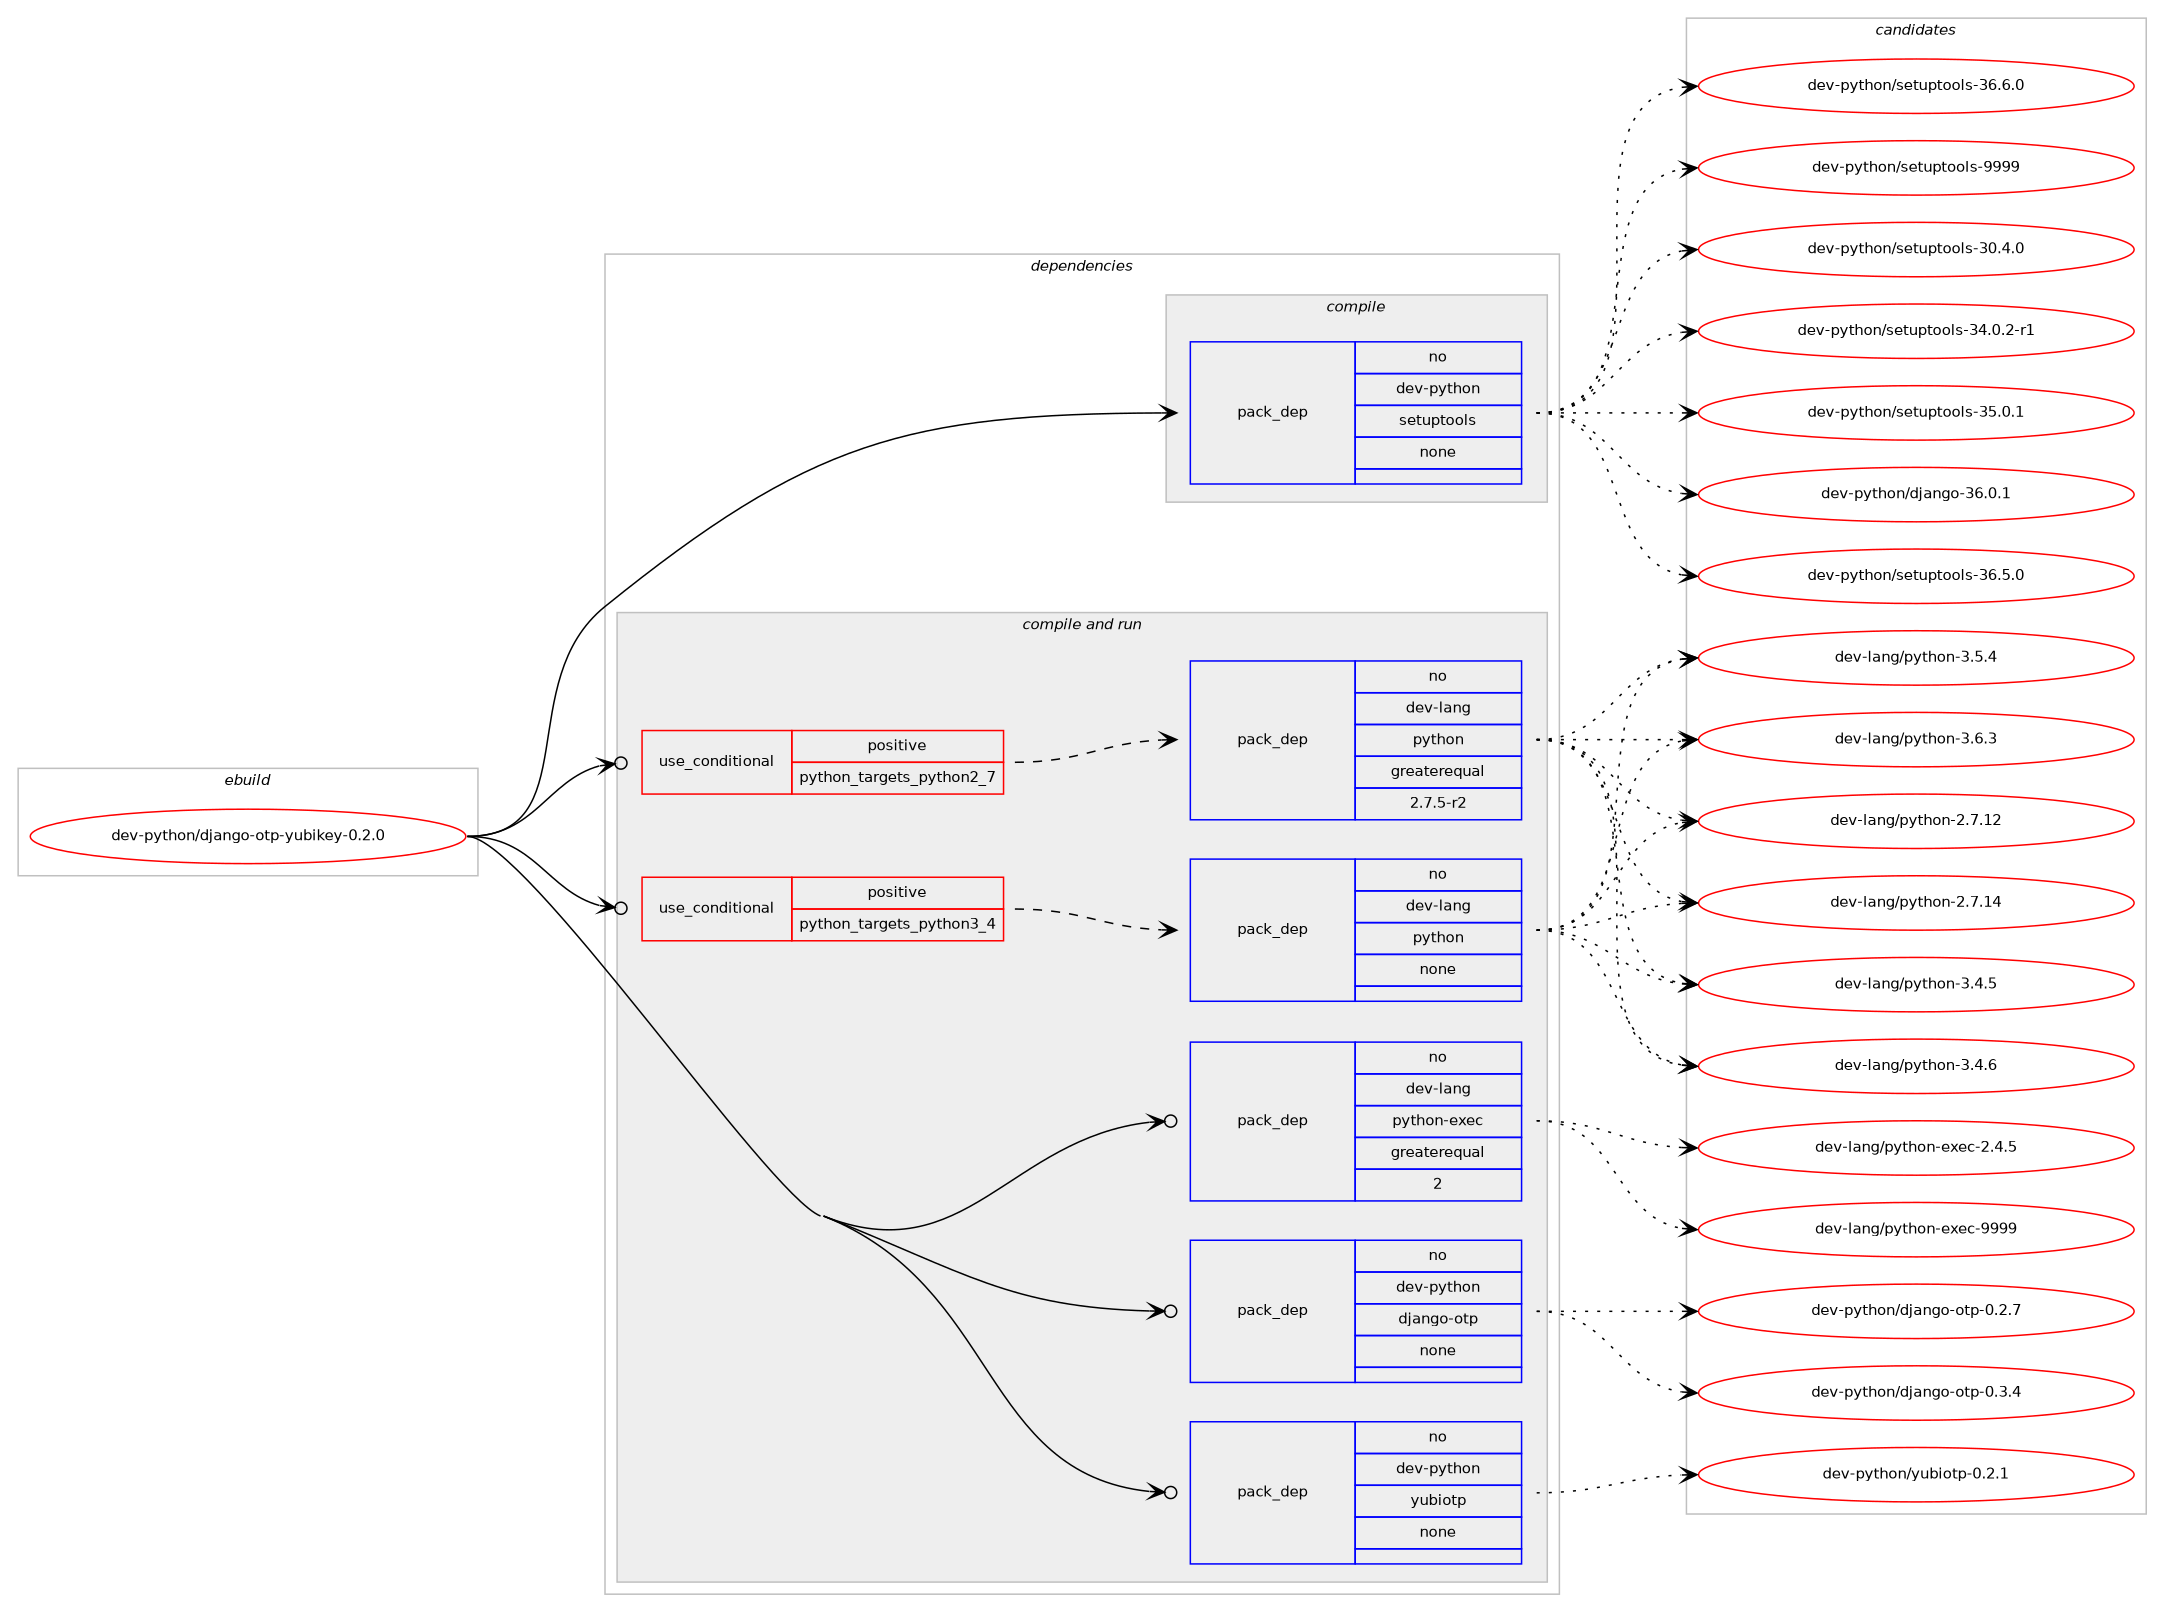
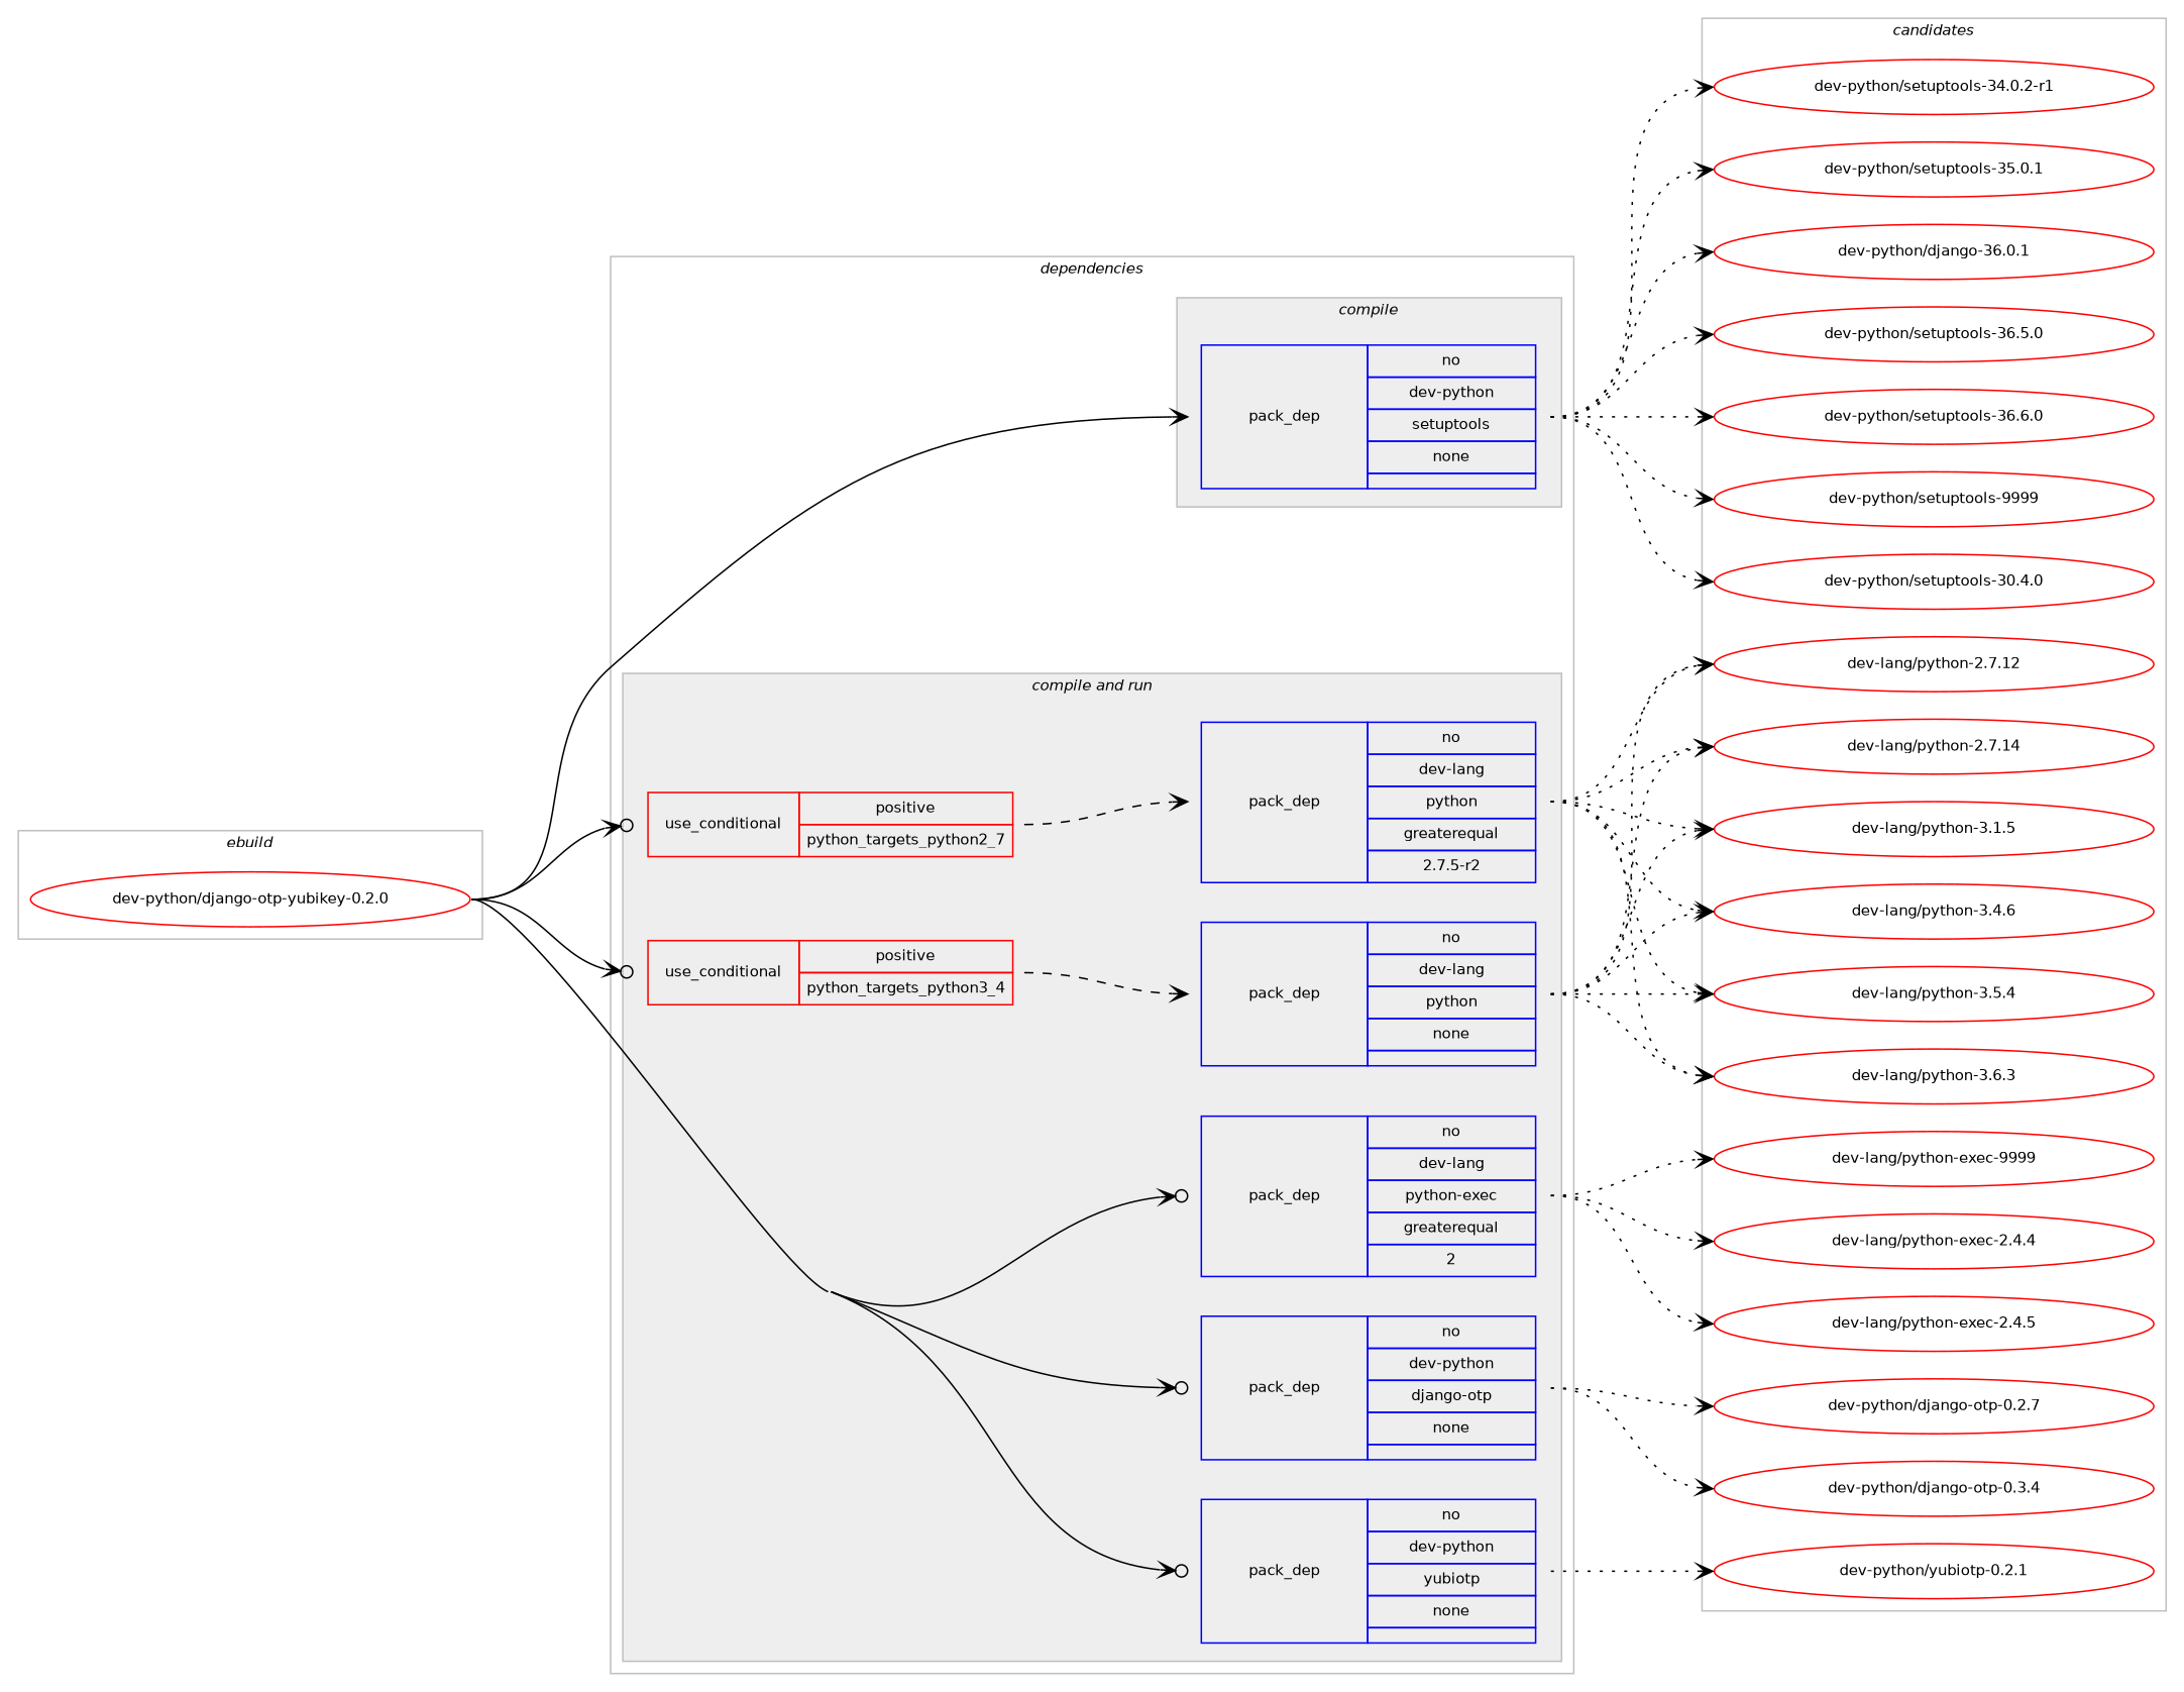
  digraph {
    compound=true
    concentrate=true
    fontname=Helvetica
    fontsize=10
    newrank=true
    rankdir=LR
    ranksep=1.5
    node [color=red fontname=Helvetica fontsize=10]
    edge [arrowhead=vee headport=w style=dotted tailport=e weight=100]
    n1 [label="dev-python/django-otp-yubikey-0.2.0" width=4]
    n2 [color=blue label=<<TABLE BORDER="0" CELLBORDER="1" CELLSPACING="0" CELLPADDING="4" WIDTH="220"><TR><TD ROWSPAN="6" CELLPADDING="30">pack_dep</TD></TR><TR><TD WIDTH="110">no</TD></TR><TR><TD>dev-python</TD></TR><TR><TD>setuptools</TD></TR><TR><TD>none</TD></TR><TR><TD></TD></TR></TABLE>> shape=none]
    n3 [color=blue label=<<TABLE BORDER="0" CELLBORDER="1" CELLSPACING="0" CELLPADDING="4" WIDTH="220"><TR><TD ROWSPAN="6" CELLPADDING="30">pack_dep</TD></TR><TR><TD WIDTH="110">no</TD></TR><TR><TD>dev-lang</TD></TR><TR><TD>python</TD></TR><TR><TD>greaterequal</TD></TR><TR><TD>2.7.5-r2</TD></TR></TABLE>> shape=none]
    n4 [label=<<TABLE BORDER="0" CELLBORDER="1" CELLSPACING="0" CELLPADDING="4"><TR><TD ROWSPAN="3" CELLPADDING="10">use_conditional</TD></TR><TR><TD>positive</TD></TR><TR><TD>python_targets_python2_7</TD></TR></TABLE>> shape=none]
    n5 [color=blue label=<<TABLE BORDER="0" CELLBORDER="1" CELLSPACING="0" CELLPADDING="4" WIDTH="220"><TR><TD ROWSPAN="6" CELLPADDING="30">pack_dep</TD></TR><TR><TD WIDTH="110">no</TD></TR><TR><TD>dev-lang</TD></TR><TR><TD>python</TD></TR><TR><TD>none</TD></TR><TR><TD></TD></TR></TABLE>> shape=none]
    n6 [label=<<TABLE BORDER="0" CELLBORDER="1" CELLSPACING="0" CELLPADDING="4"><TR><TD ROWSPAN="3" CELLPADDING="10">use_conditional</TD></TR><TR><TD>positive</TD></TR><TR><TD>python_targets_python3_4</TD></TR></TABLE>> shape=none]
    n7 [color=blue label=<<TABLE BORDER="0" CELLBORDER="1" CELLSPACING="0" CELLPADDING="4" WIDTH="220"><TR><TD ROWSPAN="6" CELLPADDING="30">pack_dep</TD></TR><TR><TD WIDTH="110">no</TD></TR><TR><TD>dev-lang</TD></TR><TR><TD>python-exec</TD></TR><TR><TD>greaterequal</TD></TR><TR><TD>2</TD></TR></TABLE>> shape=none]
    n8 [color=blue label=<<TABLE BORDER="0" CELLBORDER="1" CELLSPACING="0" CELLPADDING="4" WIDTH="220"><TR><TD ROWSPAN="6" CELLPADDING="30">pack_dep</TD></TR><TR><TD WIDTH="110">no</TD></TR><TR><TD>dev-python</TD></TR><TR><TD>django-otp</TD></TR><TR><TD>none</TD></TR><TR><TD></TD></TR></TABLE>> shape=none]
    n9 [color=blue label=<<TABLE BORDER="0" CELLBORDER="1" CELLSPACING="0" CELLPADDING="4" WIDTH="220"><TR><TD ROWSPAN="6" CELLPADDING="30">pack_dep</TD></TR><TR><TD WIDTH="110">no</TD></TR><TR><TD>dev-python</TD></TR><TR><TD>yubiotp</TD></TR><TR><TD>none</TD></TR><TR><TD></TD></TR></TABLE>> shape=none]
    n10 [label="dev-python/setuptools-30.4.0" width=4]
    n11 [label="dev-python/setuptools-34.0.2-r1" width=4]
    n12 [label="dev-python/setuptools-35.0.1" width=4]
    n13 [label="dev-python/django-36.0.1" width=4]
    n14 [label="dev-python/setuptools-36.5.0" width=4]
    n15 [label="dev-python/setuptools-36.6.0" width=4]
    n16 [label="dev-python/setuptools-9999" width=4]
    n17 [label="dev-lang/python-2.7.12" width=4]
    n18 [label="dev-lang/python-2.7.14" width=4]
-   n19 [label="dev-lang/python-3.4.5" width=4]
+   n19 [label="dev-lang/python-3.1.5" width=4]
    n20 [label="dev-lang/python-3.4.6" width=4]
    n21 [label="dev-lang/python-3.5.4" width=4]
    n22 [label="dev-lang/python-3.6.3" width=4]
+   n23 [label="dev-lang/python-exec-2.4.4" width=4]
    n24 [label="dev-lang/python-exec-2.4.5" width=4]
    n25 [label="dev-lang/python-exec-9999" width=4]
    n26 [label="dev-python/django-otp-0.2.7" width=4]
    n27 [label="dev-python/django-otp-0.3.4" width=4]
    n28 [label="dev-python/yubiotp-0.2.1" width=4]
    subgraph cluster_1 {
      color=gray
      label=<<i>ebuild</i>>
      rank=same
      n1
    }
    subgraph cluster_2 {
      color=gray
      label=<<i>dependencies</i>>
      subgraph cluster_3 {
        color=gray
        fillcolor="#eeeeee"
        label=<<i>compile</i>>
        style=filled
        subgraph sub_4 {
          color=gray
          fillcolor="#eeeeee"
          label=<<i>compile</i>>
          style=filled
          n2
        }
      }
      subgraph cluster_5 {
        color=gray
        fillcolor="#eeeeee"
        label=<<i>compile and run</i>>
        style=filled
        subgraph sub_6 {
          color=gray
          fillcolor="#eeeeee"
          label=<<i>compile and run</i>>
          style=filled
          n4
          subgraph sub_7 {
            color=gray
            fillcolor="#eeeeee"
            label=<<i>compile and run</i>>
            style=filled
            n3
          }
        }
        subgraph sub_8 {
          color=gray
          fillcolor="#eeeeee"
          label=<<i>compile and run</i>>
          style=filled
          n6
          subgraph sub_9 {
            color=gray
            fillcolor="#eeeeee"
            label=<<i>compile and run</i>>
            style=filled
            n5
          }
        }
        subgraph sub_10 {
          color=gray
          fillcolor="#eeeeee"
          label=<<i>compile and run</i>>
          style=filled
          n7
        }
        subgraph sub_11 {
          color=gray
          fillcolor="#eeeeee"
          label=<<i>compile and run</i>>
          style=filled
          n8
        }
        subgraph sub_12 {
          color=gray
          fillcolor="#eeeeee"
          label=<<i>compile and run</i>>
          style=filled
          n9
        }
      }
      subgraph cluster_13 {
        color=gray
        fillcolor="#eeeeee"
        label=<<i>run</i>>
        style=filled
      }
    }
    subgraph cluster_14 {
      color=gray
      label=<<i>candidates</i>>
      rank=same
      subgraph sub_15 {
        color=black
        label=<<i>candidates</i>>
        nodesep=1
        rank=same
        n10
        n11
        n12
        n13
        n14
        n15
        n16
      }
      subgraph sub_16 {
        color=black
        label=<<i>candidates</i>>
        nodesep=1
        rank=same
        n17
        n18
        n19
        n20
        n21
        n22
      }
      subgraph sub_17 {
        color=black
        label=<<i>candidates</i>>
        nodesep=1
        rank=same
        n17
        n18
        n19
        n20
        n21
        n22
      }
      subgraph sub_18 {
        color=black
        label=<<i>candidates</i>>
        nodesep=1
        rank=same
+       n23
        n24
        n25
      }
      subgraph sub_19 {
        color=black
        label=<<i>candidates</i>>
        nodesep=1
        rank=same
        n26
        n27
      }
      subgraph sub_20 {
        color=black
        label=<<i>candidates</i>>
        nodesep=1
        rank=same
        n28
      }
    }
    n1 -> n2 [style=solid weight=20]
    n1 -> n4 [arrowhead=odotvee style=solid weight=20]
    n1 -> n6 [arrowhead=odotvee style=solid weight=20]
    n1 -> n7 [arrowhead=odotvee style=solid weight=20]
    n1 -> n8 [arrowhead=odotvee style=solid weight=20]
    n1 -> n9 [arrowhead=odotvee style=solid weight=20]
    n2 -> n10
    n2 -> n11
    n2 -> n12
    n2 -> n13
    n2 -> n14
    n2 -> n15
    n2 -> n16
    n3 -> n17
    n3 -> n18
    n3 -> n19
    n3 -> n20
    n3 -> n21
    n3 -> n22
    n4 -> n3 [style=dashed weight=20]
    n5 -> n17
    n5 -> n18
    n5 -> n19
    n5 -> n20
    n5 -> n21
    n5 -> n22
    n6 -> n5 [style=dashed weight=20]
+   n7 -> n23
    n7 -> n24
    n7 -> n25
    n8 -> n26
    n8 -> n27
    n9 -> n28
  }
